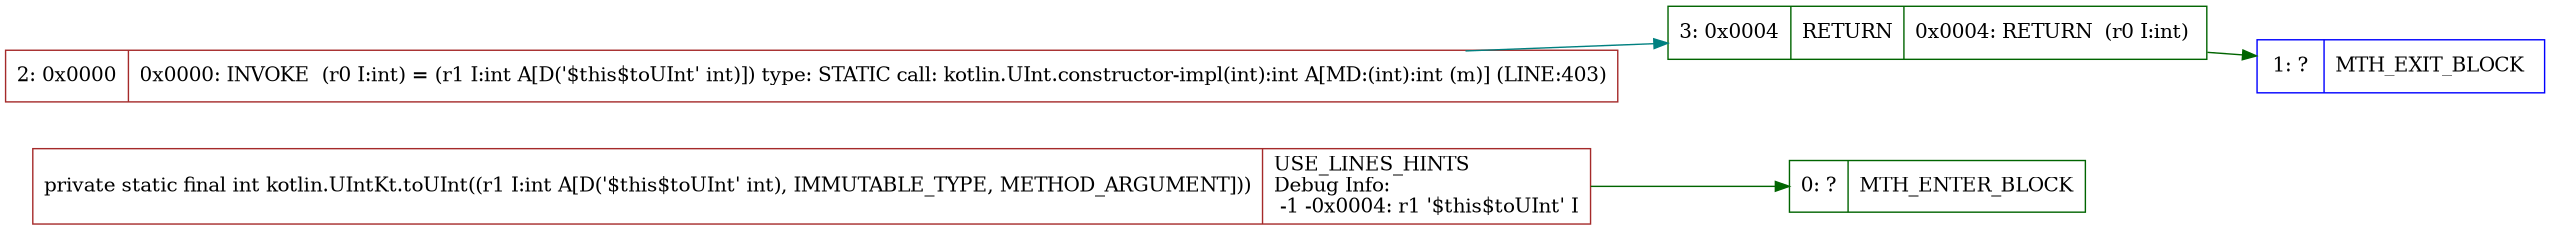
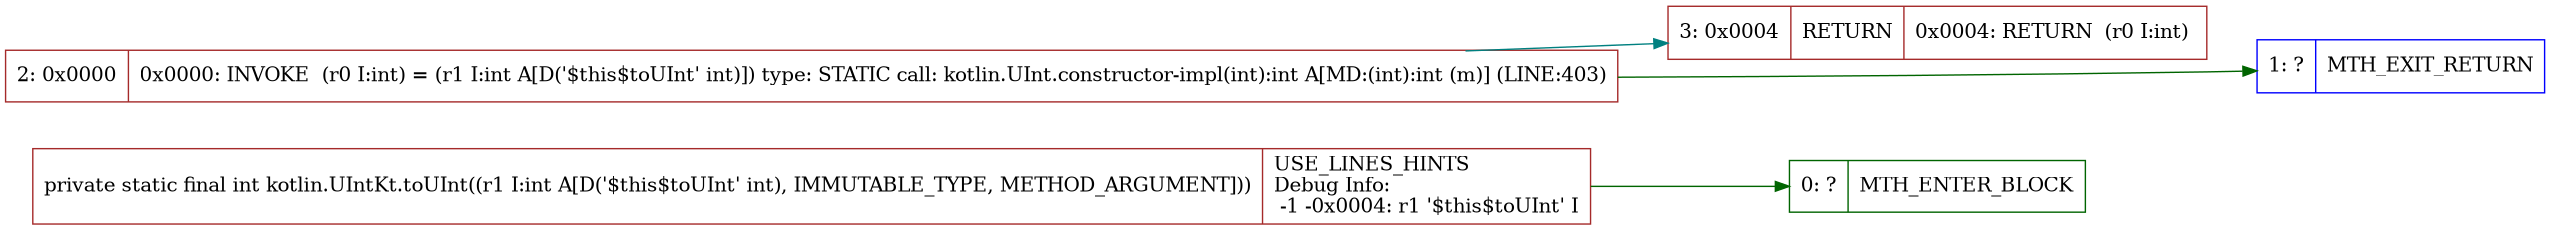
  digraph {
    rankdir=LR
    node [color=darkgreen shape=record]
    edge [color=darkgreen]
    n1 [label="{0\:\ ?|MTH_ENTER_BLOCK\l}"]
    n2 [color=brown label="{2\:\ 0x0000|0x0000: INVOKE  (r0 I:int) = (r1 I:int A[D('$this$toUInt' int)]) type: STATIC call: kotlin.UInt.constructor\-impl(int):int A[MD:(int):int (m)] (LINE:403)\l}"]
-   n3 [label="{3\:\ 0x0004|RETURN\l|0x0004: RETURN  (r0 I:int) \l}"]
-   n4 [color=blue label="{1\:\ ?|MTH_EXIT_BLOCK\l}"]
+   n3 [color=brown label="{3\:\ 0x0004|RETURN\l|0x0004: RETURN  (r0 I:int) \l}"]
+   n4 [color=blue label="{1\:\ ?|MTH_EXIT_RETURN\l}"]
    n5 [color=brown label="{private static final int kotlin.UIntKt.toUInt((r1 I:int A[D('$this$toUInt' int), IMMUTABLE_TYPE, METHOD_ARGUMENT]))  | USE_LINES_HINTS\lDebug Info:\l  \-1 \-0x0004: r1 '$this$toUInt' I\l}"]
    n2 -> n3 [color=teal]
-   n3 -> n4
+   n2 -> n4
    n5 -> n1
  }
